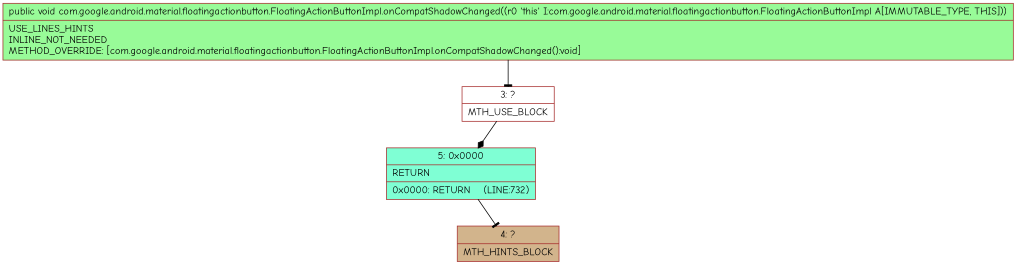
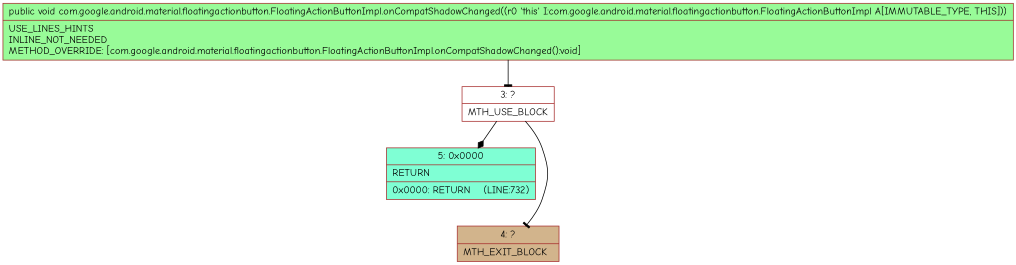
  digraph {
    fontname="Comic Neue"
    node [color=brown fontname="Comic Neue" shape=record style=filled]
    edge [arrowhead=tee fontname="Comic Neue"]
    n1 [fillcolor=white label="{3\:\ ?|MTH_USE_BLOCK\l}"]
    n2 [fillcolor=aquamarine label="{5\:\ 0x0000|RETURN\l|0x0000: RETURN    (LINE:732)\l}"]
-   n3 [fillcolor=tan label="{4\:\ ?|MTH_HINTS_BLOCK\l}"]
+   n3 [fillcolor=tan label="{4\:\ ?|MTH_EXIT_BLOCK\l}"]
    n4 [fillcolor=palegreen label="{public void com.google.android.material.floatingactionbutton.FloatingActionButtonImpl.onCompatShadowChanged((r0 'this' I:com.google.android.material.floatingactionbutton.FloatingActionButtonImpl A[IMMUTABLE_TYPE, THIS]))  | USE_LINES_HINTS\lINLINE_NOT_NEEDED\lMETHOD_OVERRIDE: [com.google.android.material.floatingactionbutton.FloatingActionButtonImpl.onCompatShadowChanged():void]\l}"]
    n1 -> n2 [arrowhead=diamond]
-   n2 -> n3
+   n1 -> n3
    n4 -> n1
  }
